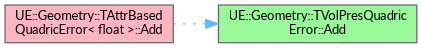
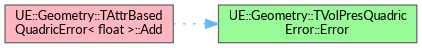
  digraph {
    rankdir=RL
    fontname=Lato
    node [fontname=Lato fontsize=10 shape=box style=filled]
-   n1 [color=gray40 fillcolor=palegreen fontcolor=black height=0.2 label="UE::Geometry::TVolPresQuadric\lError::Add" width=0.4]
+   n1 [color=gray40 fillcolor=palegreen fontcolor=black height=0.2 label="UE::Geometry::TVolPresQuadric\lError::Error" width=0.4]
    n2 [color=grey40 fillcolor=lightpink height=0.2 label="UE::Geometry::TAttrBased\lQuadricError\< float \>::Add" width=0.4]
    n1 -> n2 [color=steelblue1 dir=back fontname=Lato fontsize=10 labelfontname=Helvetica labelfontsize=10 style=dotted]
  }
